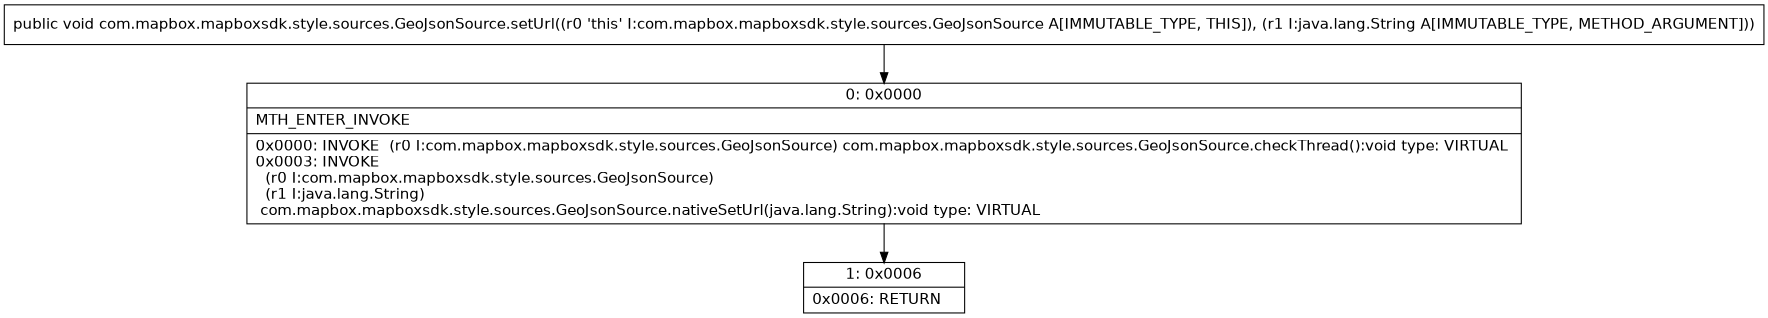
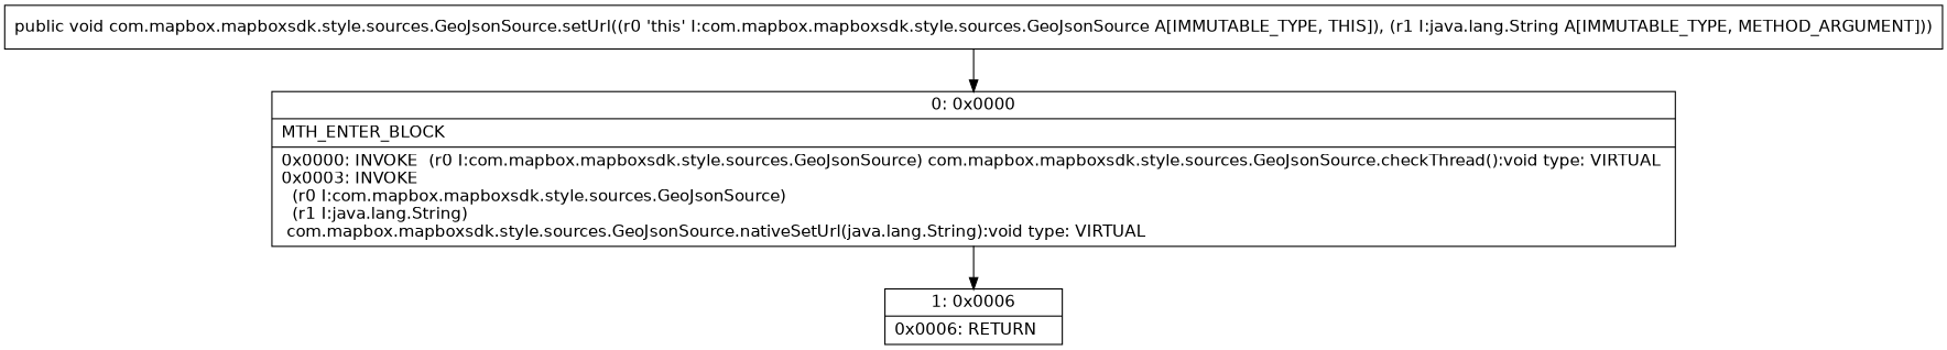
  digraph {
    fontname="DejaVu Sans"
    node [shape=record fontname="DejaVu Sans"]
    edge [fontname="DejaVu Sans"]
-   n1 [label="{0\:\ 0x0000|MTH_ENTER_INVOKE\l|0x0000: INVOKE  (r0 I:com.mapbox.mapboxsdk.style.sources.GeoJsonSource) com.mapbox.mapboxsdk.style.sources.GeoJsonSource.checkThread():void type: VIRTUAL \l0x0003: INVOKE  \l  (r0 I:com.mapbox.mapboxsdk.style.sources.GeoJsonSource)\l  (r1 I:java.lang.String)\l com.mapbox.mapboxsdk.style.sources.GeoJsonSource.nativeSetUrl(java.lang.String):void type: VIRTUAL \l}"]
+   n1 [label="{0\:\ 0x0000|MTH_ENTER_BLOCK\l|0x0000: INVOKE  (r0 I:com.mapbox.mapboxsdk.style.sources.GeoJsonSource) com.mapbox.mapboxsdk.style.sources.GeoJsonSource.checkThread():void type: VIRTUAL \l0x0003: INVOKE  \l  (r0 I:com.mapbox.mapboxsdk.style.sources.GeoJsonSource)\l  (r1 I:java.lang.String)\l com.mapbox.mapboxsdk.style.sources.GeoJsonSource.nativeSetUrl(java.lang.String):void type: VIRTUAL \l}"]
    n2 [label="{1\:\ 0x0006|0x0006: RETURN   \l}"]
    n3 [label="{public void com.mapbox.mapboxsdk.style.sources.GeoJsonSource.setUrl((r0 'this' I:com.mapbox.mapboxsdk.style.sources.GeoJsonSource A[IMMUTABLE_TYPE, THIS]), (r1 I:java.lang.String A[IMMUTABLE_TYPE, METHOD_ARGUMENT])) }"]
    n1 -> n2
    n3 -> n1
  }
